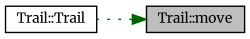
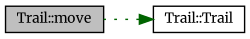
  digraph {
    rankdir=RL
    fontname=Merriweather
    node [color=black fontname=Merriweather fontsize=10 shape=record style=filled]
    n1 [fillcolor=grey75 fontcolor=black height=0.2 label="Trail::move" width=0.4]
    n2 [fillcolor=white height=0.2 label="Trail::Trail" width=0.4]
-   n1 -> n2 [color=darkgreen dir=back fontname=Merriweather fontsize=10 labelfontname=Helvetica labelfontsize=10 style=dotted]
+   n2 -> n1 [color=darkgreen dir=back fontname=Merriweather fontsize=10 labelfontname=Helvetica labelfontsize=10 style=dotted]
  }
